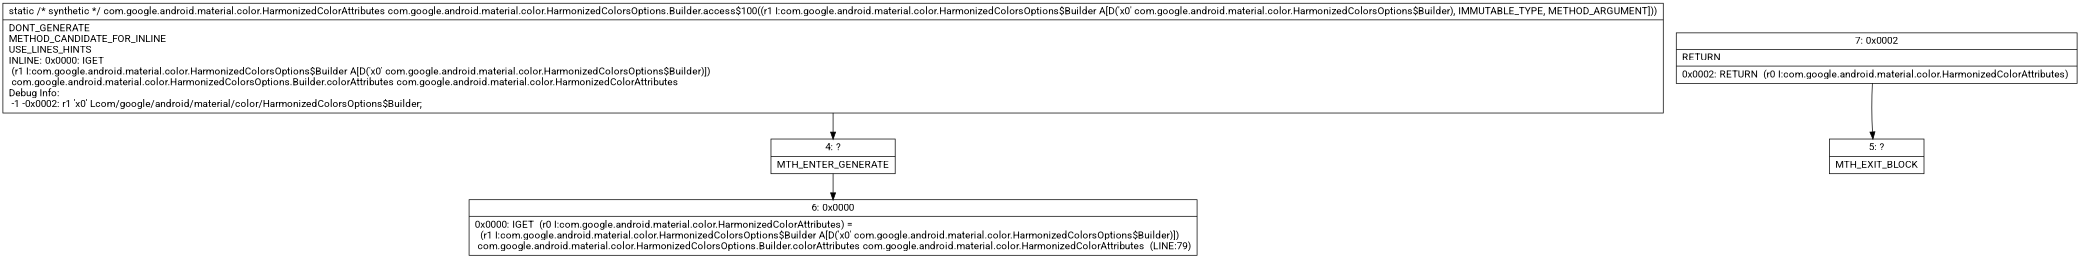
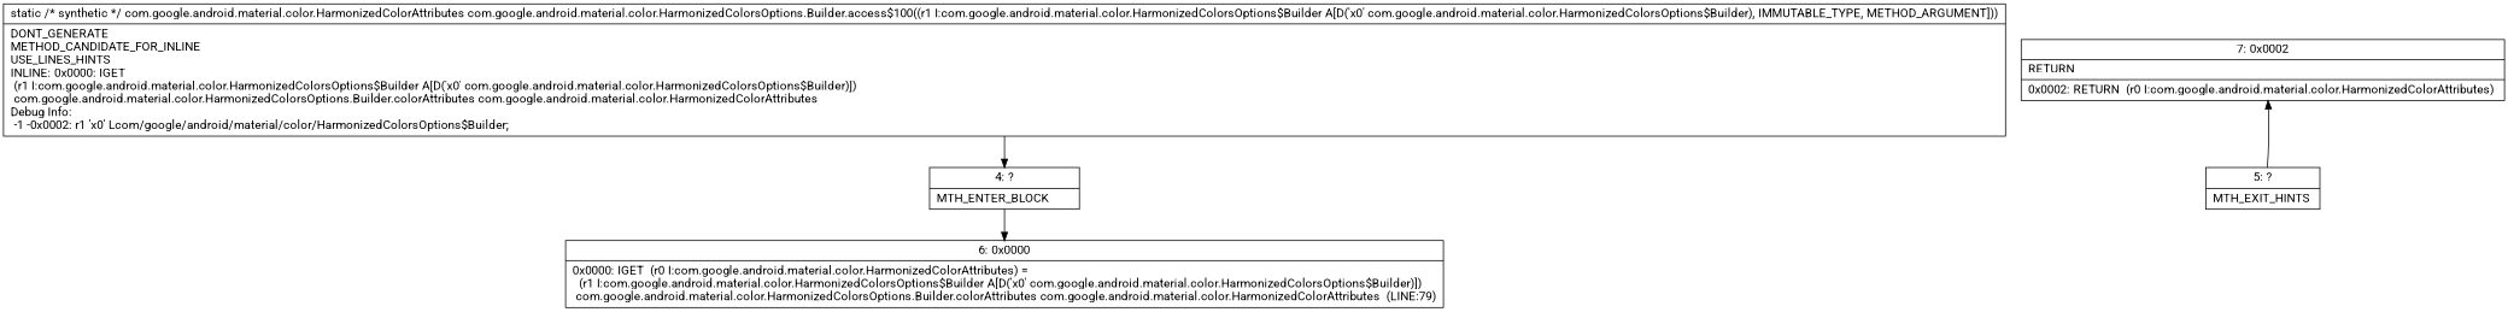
  digraph {
    fontname=Roboto
    node [fontname=Roboto shape=record]
    edge [fontname=Roboto]
-   n1 [label="{4\:\ ?|MTH_ENTER_GENERATE\l}"]
+   n1 [label="{4\:\ ?|MTH_ENTER_BLOCK\l}"]
    n2 [label="{6\:\ 0x0000|0x0000: IGET  (r0 I:com.google.android.material.color.HarmonizedColorAttributes) = \l  (r1 I:com.google.android.material.color.HarmonizedColorsOptions$Builder A[D('x0' com.google.android.material.color.HarmonizedColorsOptions$Builder)])\l com.google.android.material.color.HarmonizedColorsOptions.Builder.colorAttributes com.google.android.material.color.HarmonizedColorAttributes  (LINE:79)\l}"]
    n3 [label="{7\:\ 0x0002|RETURN\l|0x0002: RETURN  (r0 I:com.google.android.material.color.HarmonizedColorAttributes) \l}"]
-   n4 [label="{5\:\ ?|MTH_EXIT_BLOCK\l}"]
+   n4 [label="{5\:\ ?|MTH_EXIT_HINTS\l}"]
    n5 [label="{static \/* synthetic *\/ com.google.android.material.color.HarmonizedColorAttributes com.google.android.material.color.HarmonizedColorsOptions.Builder.access$100((r1 I:com.google.android.material.color.HarmonizedColorsOptions$Builder A[D('x0' com.google.android.material.color.HarmonizedColorsOptions$Builder), IMMUTABLE_TYPE, METHOD_ARGUMENT]))  | DONT_GENERATE\lMETHOD_CANDIDATE_FOR_INLINE\lUSE_LINES_HINTS\lINLINE: 0x0000: IGET  \l  (r1 I:com.google.android.material.color.HarmonizedColorsOptions$Builder A[D('x0' com.google.android.material.color.HarmonizedColorsOptions$Builder)])\l com.google.android.material.color.HarmonizedColorsOptions.Builder.colorAttributes com.google.android.material.color.HarmonizedColorAttributes\lDebug Info:\l  \-1 \-0x0002: r1 'x0' Lcom\/google\/android\/material\/color\/HarmonizedColorsOptions$Builder;\l}"]
    n1 -> n2
-   n3 -> n4
+   n4 -> n3
    n5 -> n1
  }
